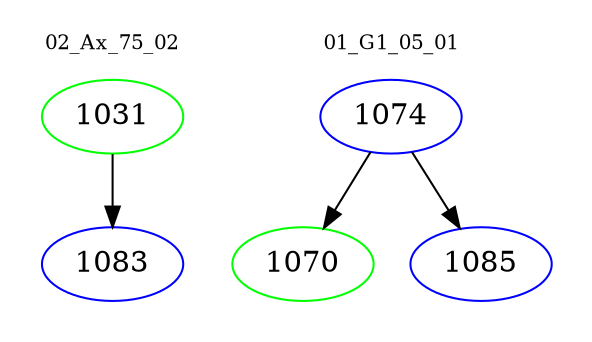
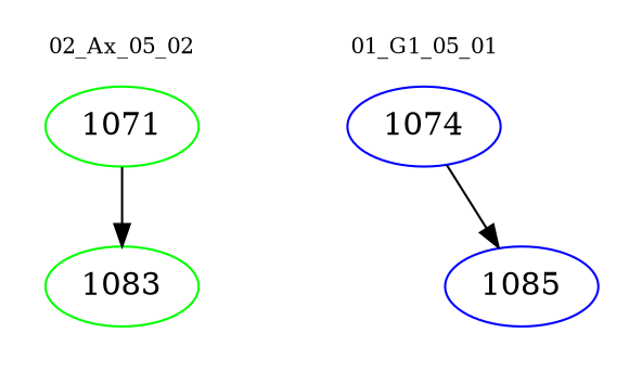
  digraph {
    node [color=blue]
    edge [color=black]
-   n1 [color=green label=1031]
-   n2 [label=1083]
+   n1 [color=green label=1071]
+   n2 [color=green label=1083]
    n3 [label=1074]
-   n4 [color=green label=1070]
    n5 [label=1085]
    subgraph cluster_1 {
      color=white
      fontsize=10
-     label="02_Ax_75_02"
+     label="02_Ax_05_02"
      n1
      n2
    }
    subgraph cluster_2 {
      color=white
      fontsize=10
      label="01_G1_05_01"
      n3
-     n4
      n5
    }
    n1 -> n2
-   n3 -> n4
    n3 -> n5
  }
